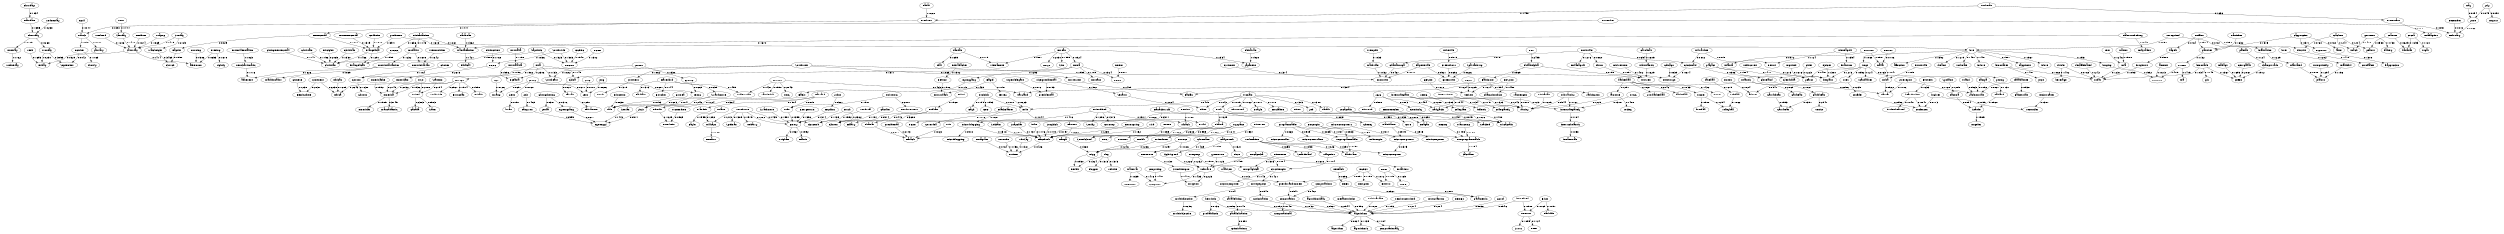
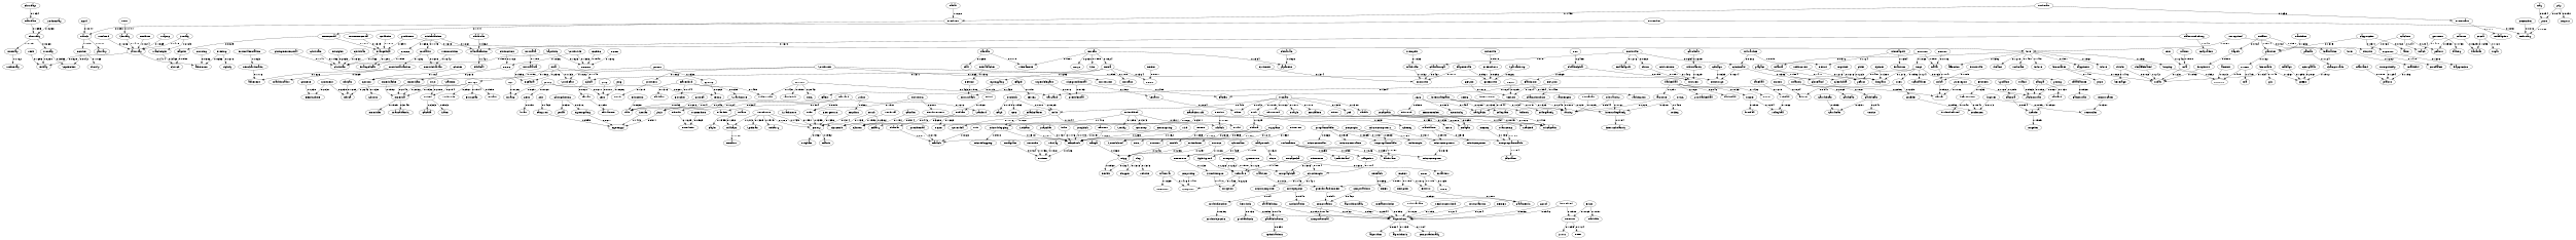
  digraph {
    October
    September
    shortly
    December
    February
    April
    March
    January
    July
    June
    August
    November
    May
    Thursday
    Tuesday
    Monday
    Wedneday
    Friday
    Obama
    Barack
    "DNC."
    Wednesday
    Chungcheong
    Jeolla
    Gyeongsang
    Gyeonggi
    cappuccino
    espresso
    latte
    pastries
    frappuccino
    sweets
    microcomputers
    microcomputer
    Harvard
    Yale
    Tufts
+   Stanford
    Brandeis
    Emory
    UCLA
    Sunday
    Saturday
    Watchnight
    afternoon
    Church
    Facebook
    Twitter
    Rodham
    Hillary
    Clinton
    computations
    computation
    computational
    algorithms
    algorithm
    algorithmic
    computationally
    Chattanooga
    Knoxville
    McCain
    Dole
    Bush
    Quayle
    Biden
    Huckabee
    Thurmond
    Jeb
    Laxalt
    Vilsack
    Coverdell
    Reagan
    Cheney
    Gore
    longs
    yearns
    loves
    pining
    despairs
    scandalizes
    adores
    confides
    Houston
    Dallas
    Atlanta
    Tulsa
    Kansas
    United
    States
    Canada
    Johns
    Hopkins
    Brigham
    Nabrit
    bagels
    doughnuts
    sodas
    Fayetteville
    Greenville
    peanuts
    peanut
    bananas
    confesses
    Philadelphia
    Baltimore
    Pittsburgh
    Maryland
    Washington
    Cincinnati
    Cleveland
    morning
    Jeong
    seong
    Jeon
    Kwang
    geun
    Jinju
    hwan
    Kerrey
    Spartanburg
    Princeton
    Nixon
    evening
    nightly
    Louisville
    Akron
    Indianapolis
    Midwest
    gyeong
    jong
    Greensboro
    multiobjective
    "multi-objective"
    Haverford
    Swarthmore
    Goucher
    Earlham
    Millersville
    Oberlin
    Otterbein
    yong
    Denver
    forgives
    reconciles
    Kyu
    heuristic
    probabilistic
    parallelizing
    parallelization
    optimizations
    Cornell
    crackers
    biscuits
    snack
    cornflakes
    muffins
    Instagram
    BSTs
    LPBoost
    Hashlife
    SVMs
    DAEs
    unrequited
    infatuation
    love
    infatuated
    dreams
    soulmate
    "in-love"
    happiness
    longing
    inlove
    affection
    jealous
    drinks
    beverage
    Laotian
    Vietnamese
    Thai
    "re-programmable"
    hardware
    "vice-presidential"
    presidential
    Senator
    Milwaukee
    Detroit
    "DPRK."
    DPRK
    China
    Taiwan
    Taiwanese
    Tallahassee
    Jacksonville
    Gainesville
    Pentecostal
    Baptist
    evangelical
    Evangelicals
    Christian
    Chicago
    heartbroken
    brokenhearted
    programmable
    microcontroller
    "micro-controllers"
    "non-programmable"
    calculator
    "co-captain"
    "tri-captain"
    coached
    sorrows
    Tacoma
    Seattle
    Angeles
    LexRank
    RDFs
    parametric
    PCFGs
    pseudorandomness
    "HMMs."
    DBSCAN
    gprof
    soccer
    football
    volleyball
    kernelized
    mainframe
    "mini-computer"
    "micro-blogging"
    microblogging
    Asheville
    Miami
    Korean
    Korea
    Japanese
    Sino
    Koryo
    Pyongyang
    Koreans
    Haeju
    Digg
    Reddit
    multiphysics
    optimization
    "sub-varsity"
    varsity
    intercollegiately
    "inter-scholastic"
    algorithmically
    Myspace
    SoundCloud
    tumblr
    Buzznet
    Kangwon
    Oakland
    McKendree
    tea
    JCJC
    Finwood
    Ladyjacks
    Gominsky
    metaheuristics
    SystemVue
    CircuitLogix
    software
    "micro-computer"
    computer
    Dropbox
    Huntsville
    Formspring
    envies
    workstation
    Milkymist
    Smartboard
    Pownce
    Posterous
    StumbleUpon
    "multi-variate"
    Nashville
    basketball
    lacrosse
    "A.A.U."
    "pro-basketball"
    baskeball
    hockey
    lemonade
    coffee
    gin
    Thurdays
    Raindate
    Memphis
-   intramurals
    DailyBooth
    Piczo
    Imeem
    softball
    Southwest
    Northwest
    Southeast
    Southern
    Pacific
    North
    lemonades
    juice
    Kucinich
    Bayh
    GOP
    WalkSAT
    CHSAA
    MHSAA
    Tampa
    DeMint
    Shreveport
    Millsaps
    DePauw
    Protestant
    Anabaptist
    cocoa
    sugar
    paletas
    champurrado
    Minneapolis
    Evanston
    Asia
    Oceania
    Europe
    Africa
    European
    America
    Britain
    worldwide
    intercollegiate
    collegiate
    athletic
    Binitarianism
    modalist
    Mandaeanism
    CoGGC
    nontrinitarianism
    "non-trinitarian"
    Bibilical
    adherents
    Traditionalist
    Hagel
    Brownback
    Virb
    YouTube
    unfaithful
    Australia
    Australasia
    "Chosŏn"
    Choson
    Chosun
    PLCLogix
    RoboLogix
    PUTs
    ATPG
    "semi-supervised"
    Spokane
    weekend
    rediscovers
    Morehouse
    Spelman
    Lipscomb
    Meharry
    Stickam
    pities
    NCAA
    SightSpeed
    WHAC
    soda
    BumpTop
    "non-graphical"
    Ellsbeth
    Chinese
    Hemisphere
    decaffeinated
    beer
    "post-quantum"
    lover
    PRNGs
    Friendster
    Tulane
    Baylor
    unrequitedly
    Friendfeed
    Storify
    GovLoop
    Qwiki
    OGBB
    URCNA
    reciprocates
    blog
    Blogger
    website
    NMJC
    "non-Pentecostal"
    WhoSay
    letterwinner
    collegiately
    Georgetown
    Nazarean
    Xanga
    Gwinnett
    rejoices
    Caribbean
    Carribean
    Mexico
    computing
    Emmenecker
    NuCaptcha
    TotalView
    Satuday
    playact
    Cleothilda
    Mazewar
    ARPANet
    Towson
    Vanderbilt
    UNC
    Snapchat
    noon
    Brethren
    DPSSAL
    championships
    Lutheran
    ChromaID
    Jeju
    gourmet
    bakery
    Seosan
    iLike
    Songkick
    midwestern
    APEXC
    Joseon
    Rohrabacher
    Dellums
    PinMAME
    baptistic
    roaster
    "micro-computers"
    Okinawan
    Chrisitan
    Pinterest
    GCEPC
    Pelosi
    Southwide
    FGBC
    AmericaIn
    Banachowski
    Woodruff
    Carribbean
    BlackPlanet
    Obamas
    Carolinas
    "Mid-Atlantic"
    n458 [label=trinitarian]
    laments
    requited
    professes
    baseball
    Patreon
    Atlantic
    Caribean
    Danishes
    Mennonitism
    "Bahá'i"
    "Paleo-orthodoxy"
    Kollyvades
    Antihoot
    African
    week
    teabags
    Masscomp
    "neo-charismatic"
    Rusk
    n478 [label="pining-Pentecostal"]
    Christain
    Distinctives
    Candler
    VanLengen
    Godbeite
    superdelegate
    Postmillennialism
    Mitt
    wrapup
    Universty
    Northwestern
    American
    Transatlantic
    AmericaThe
    Swathmore
    USA
    continent
    Disciples
    Georgallas
    presidental
    New
    StatesIn
    October -> September [label=0.0042]
    October -> shortly [label=0.1765]
    December -> February [label=0.0042]
    April -> March [label=0.0044]
    March -> October [label=0.0051]
    March -> January [label=0.0107]
    July -> June [label=0.0045]
    July -> August [label=0.0051]
    June -> February [label=0.0062]
    November -> February [label=0.0051]
    November -> March [label=0.0051]
    May -> June [label=0.0094]
    Thursday -> Tuesday [label=0.0105]
    Thursday -> Monday [label=0.0268]
    Tuesday -> Wedneday [label=0.1762]
    Monday -> September [label=0.3055]
    Monday -> Friday [label=0.0250]
    Obama -> Barack [label=0.0197]
    Obama -> "DNC." [label=0.2308]
    Wednesday -> Thursday [label=0.0238]
    Chungcheong -> Jeolla [label=0.0301]
    Chungcheong -> Gyeongsang [label=0.0316]
    Gyeongsang -> Gyeonggi [label=0.0677]
    cappuccino -> espresso [label=0.0371]
    cappuccino -> latte [label=0.0760]
    cappuccino -> pastries [label=0.1315]
    espresso -> frappuccino [label=0.1308]
    pastries -> sweets [label=0.1132]
    sweets -> sorrows [label=0.4091]
    sweets -> tea [label=0.1419]
    microcomputers -> microcomputer [label=0.0375]
    Harvard -> Yale [label=0.0384]
    Harvard -> Tufts [label=0.0879]
+   Harvard -> Stanford [label=0.1272]
    Harvard -> Brandeis [label=0.1504]
    Tufts -> Emory [label=0.1359]
+   Stanford -> UCLA [label=0.1663]
    Emory -> Brigham [label=0.1967]
    Emory -> Nabrit [label=0.1992]
    Sunday -> Saturday [label=0.0419]
    Sunday -> Watchnight [label=0.2125]
    Saturday -> Friday [label=0.0529]
    Saturday -> afternoon [label=0.1414]
    Watchnight -> Church [label=0.3469]
    Facebook -> Twitter [label=0.0426]
    Rodham -> Hillary [label=0.0440]
    Rodham -> Clinton [label=0.0974]
    computations -> computation [label=0.0461]
    computation -> computational [label=0.0748]
    computation -> algorithms [label=0.0927]
    algorithms -> algorithm [label=0.0824]
    algorithms -> algorithmic [label=0.1139]
    algorithms -> computationally [label=0.1184]
    Chattanooga -> Knoxville [label=0.0467]
    McCain -> Dole [label=0.0479]
    McCain -> Bush [label=0.1019]
    McCain -> Quayle [label=0.1017]
    McCain -> Biden [label=0.1042]
    McCain -> Huckabee [label=0.1118]
    McCain -> Thurmond [label=0.1162]
    McCain -> Jeb [label=0.1303]
    McCain -> Laxalt [label=0.1380]
    Dole -> Vilsack [label=0.1044]
    Dole -> Coverdell [label=0.1176]
    Bush -> Obama [label=0.1229]
    Bush -> Clinton [label=0.0621]
    Bush -> Reagan [label=0.0808]
    Bush -> Cheney [label=0.0831]
    Bush -> Gore [label=0.1238]
    longs -> yearns [label=0.0491]
    longs -> loves [label=0.0952]
    longs -> pining [label=0.0763]
    longs -> despairs [label=0.1273]
    longs -> scandalizes [label=0.1241]
    loves -> adores [label=0.0541]
    loves -> confides [label=0.1239]
    confides -> confesses [label=0.0552]
    Houston -> Dallas [label=0.0501]
    Houston -> Atlanta [label=0.0972]
    Dallas -> Tulsa [label=0.1041]
    Tulsa -> Kansas [label=0.0922]
    United -> States [label=0.0503]
    United -> Canada [label=0.2303]
    Johns -> Hopkins [label=0.0507]
    Hopkins -> Emory [label=0.1374]
    bagels -> doughnuts [label=0.0508]
    doughnuts -> sodas [label=0.1093]
    Fayetteville -> Knoxville [label=0.0717]
    Fayetteville -> Greenville [label=0.0521]
    peanuts -> peanut [label=0.0538]
    peanuts -> bananas [label=0.0625]
    Philadelphia -> Baltimore [label=0.0569]
    Philadelphia -> Pittsburgh [label=0.0755]
    Baltimore -> Maryland [label=0.1384]
    Baltimore -> Washington [label=0.1594]
    Cincinnati -> Pittsburgh [label=0.0674]
    Cincinnati -> Cleveland [label=0.0586]
    Cleveland -> Kansas [label=0.0896]
    morning -> afternoon [label=0.0586]
    Jeong -> seong [label=0.0607]
    Jeong -> Jeon [label=0.0617]
    Jeong -> Kwang [label=0.0657]
    Jeong -> geun [label=0.0760]
    seong -> Jinju [label=0.1689]
    geun -> hwan [label=0.0757]
    Jinju -> Gyeonggi [label=0.0977]
    Kerrey -> Dole [label=0.0623]
    Spartanburg -> Greenville [label=0.0626]
    Princeton -> Yale [label=0.0638]
    Nixon -> Reagan [label=0.0651]
    evening -> afternoon [label=0.0653]
    evening -> nightly [label=0.1678]
    Louisville -> Chattanooga [label=0.0781]
    Louisville -> Cincinnati [label=0.0654]
    Louisville -> Akron [label=0.0860]
    Louisville -> Indianapolis [label=0.1276]
    Akron -> Midwest [label=0.1857]
    gyeong -> seong [label=0.0669]
    jong -> Jeon [label=0.0686]
    Greensboro -> Greenville [label=0.0692]
    multiobjective -> "multi-objective" [label=0.0696]
    Haverford -> Swarthmore [label=0.0699]
    Haverford -> Goucher [label=0.1144]
    Haverford -> Earlham [label=0.1313]
    Haverford -> Millersville [label=0.1455]
    Swarthmore -> Yale [label=0.1041]
    Swarthmore -> Oberlin [label=0.1245]
    Oberlin -> Otterbein [label=0.1229]
    yong -> Jeon [label=0.0701]
    Denver -> Dallas [label=0.0706]
    forgives -> confesses [label=0.0713]
    forgives -> reconciles [label=0.1059]
    Kyu -> Kwang [label=0.0726]
    heuristic -> algorithms [label=0.0852]
    heuristic -> probabilistic [label=0.0736]
    parallelizing -> algorithms [label=0.1052]
    parallelizing -> parallelization [label=0.0748]
    parallelization -> optimizations [label=0.0891]
    Cornell -> Yale [label=0.0753]
    crackers -> peanut [label=0.1204]
    crackers -> biscuits [label=0.0760]
    crackers -> snack [label=0.1247]
    biscuits -> cornflakes [label=0.1410]
    muffins -> pastries [label=0.0974]
    muffins -> bagels [label=0.0764]
    muffins -> biscuits [label=0.0950]
    Instagram -> Twitter [label=0.0764]
    BSTs -> LPBoost [label=0.0765]
    BSTs -> Hashlife [label=0.1097]
    LPBoost -> SVMs [label=0.1095]
    LPBoost -> DAEs [label=0.1124]
    unrequited -> infatuation [label=0.0767]
    unrequited -> love [label=0.0890]
-   infatuation -> infatuated [label=0.1229]
    love -> longs [label=0.1068]
    love -> dreams [label=0.1279]
    love -> soulmate [label=0.1451]
    love -> "in-love" [label=0.1491]
    love -> happiness [label=0.1507]
    love -> longing [label=0.1531]
    love -> inlove [label=0.1567]
    love -> affection [label=0.1592]
    infatuated -> jealous [label=0.0808]
    longing -> sorrows [label=0.1592]
    drinks -> sodas [label=0.0768]
    drinks -> beverage [label=0.1402]
    Laotian -> Vietnamese [label=0.0775]
    Laotian -> Thai [label=0.1659]
    "re-programmable" -> hardware [label=0.0790]
    "vice-presidential" -> presidential [label=0.0793]
    "vice-presidential" -> Senator [label=0.1561]
    Senator -> Biden [label=0.1024]
    Milwaukee -> Cincinnati [label=0.0802]
    Milwaukee -> Detroit [label=0.0875]
    "DPRK." -> DPRK [label=0.0817]
    China -> Taiwan [label=0.0821]
    Taiwan -> Taiwanese [label=0.1257]
    Tallahassee -> Jacksonville [label=0.0827]
    Tallahassee -> Gainesville [label=0.0938]
    Pentecostal -> Baptist [label=0.0829]
    Pentecostal -> evangelical [label=0.1077]
    Baptist -> Church [label=0.0950]
    evangelical -> Evangelicals [label=0.1291]
    evangelical -> Christian [label=0.1466]
    Chicago -> Pittsburgh [label=0.0839]
    heartbroken -> confesses [label=0.0847]
    heartbroken -> brokenhearted [label=0.1040]
    programmable -> "re-programmable" [label=0.0885]
    programmable -> microcontroller [label=0.0863]
    programmable -> "micro-controllers" [label=0.0909]
    programmable -> "non-programmable" [label=0.1154]
    "non-programmable" -> calculator [label=0.1794]
    "co-captain" -> "tri-captain" [label=0.0875]
    "co-captain" -> coached [label=0.1494]
    Tacoma -> Seattle [label=0.0894]
    Seattle -> Angeles [label=0.1505]
    LexRank -> RDFs [label=0.0896]
    RDFs -> parametric [label=0.0967]
    PCFGs -> pseudorandomness [label=0.0897]
    PCFGs -> "HMMs." [label=0.1072]
    PCFGs -> DBSCAN [label=0.1198]
    pseudorandomness -> computation [label=0.0947]
    "HMMs." -> parametric [label=0.1007]
    gprof -> algorithms [label=0.0898]
    soccer -> football [label=0.0900]
    soccer -> volleyball [label=0.1254]
    kernelized -> algorithms [label=0.0946]
    kernelized -> LPBoost [label=0.0908]
    mainframe -> microcomputers [label=0.0949]
    mainframe -> "mini-computer" [label=0.0915]
    "micro-blogging" -> Facebook [label=0.1518]
    "micro-blogging" -> microblogging [label=0.0918]
    Asheville -> Greensboro [label=0.0919]
    Miami -> Jacksonville [label=0.0923]
    Korean -> Vietnamese [label=0.1587]
    Korean -> Korea [label=0.0924]
    Korean -> Japanese [label=0.1534]
    Korean -> Sino [label=0.1999]
    Korean -> Koryo [label=0.2050]
    Korea -> DPRK [label=0.1324]
    Korea -> China [label=0.1311]
    Korea -> Pyongyang [label=0.1293]
    Korea -> Koreans [label=0.1789]
    Pyongyang -> Haeju [label=0.1779]
    Haeju -> Jinju [label=0.1124]
    Digg -> Reddit [label=0.0930]
    multiphysics -> multiobjective [label=0.1041]
    multiphysics -> optimization [label=0.0940]
    optimization -> algorithms [label=0.1032]
    "sub-varsity" -> varsity [label=0.0944]
    "sub-varsity" -> intercollegiately [label=0.1167]
    intercollegiately -> "inter-scholastic" [label=0.1184]
-   "inter-scholastic" -> intramurals [label=0.1058]
    algorithmically -> algorithms [label=0.0944]
    Myspace -> Facebook [label=0.1020]
    Myspace -> SoundCloud [label=0.0959]
    Myspace -> tumblr [label=0.1247]
    Myspace -> Buzznet [label=0.1287]
    tumblr -> Digg [label=0.1246]
    Kangwon -> Gyeonggi [label=0.0959]
    Oakland -> Seattle [label=0.0960]
    McKendree -> Otterbein [label=0.0965]
    JCJC -> Finwood [label=0.0988]
    JCJC -> Ladyjacks [label=0.1494]
    JCJC -> Gominsky [label=0.1883]
    Finwood -> "tri-captain" [label=0.1826]
    metaheuristics -> algorithms [label=0.0996]
    SystemVue -> CircuitLogix [label=0.1004]
    SystemVue -> software [label=0.1125]
    CircuitLogix -> multiphysics [label=0.1421]
    CircuitLogix -> "micro-computer" [label=0.1743]
    software -> computer [label=0.1433]
    software -> Dropbox [label=0.2223]
    Huntsville -> Tulsa [label=0.1005]
    Formspring -> Facebook [label=0.1239]
    envies -> adores [label=0.1024]
    workstation -> microcomputer [label=0.1390]
    workstation -> hardware [label=0.1026]
    workstation -> Milkymist [label=0.1053]
    workstation -> Smartboard [label=0.1653]
    Milkymist -> CircuitLogix [label=0.1104]
    Pownce -> Digg [label=0.1297]
    Pownce -> Posterous [label=0.1026]
    Posterous -> StumbleUpon [label=0.1130]
    StumbleUpon -> Dropbox [label=0.1470]
    "multi-variate" -> algorithms [label=0.1028]
    Nashville -> Knoxville [label=0.1032]
    basketball -> soccer [label=0.1033]
    basketball -> lacrosse [label=0.1251]
    basketball -> "A.A.U." [label=0.1422]
    basketball -> "pro-basketball" [label=0.1621]
    basketball -> baskeball [label=0.2046]
    lacrosse -> varsity [label=0.1225]
    lacrosse -> hockey [label=0.1408]
    lemonade -> sodas [label=0.1034]
    lemonade -> coffee [label=0.1367]
    lemonade -> gin [label=0.1749]
    Thurdays -> Raindate [label=0.1034]
    Raindate -> Thursday [label=0.1355]
    Memphis -> Nashville [label=0.1035]
    DailyBooth -> Posterous [label=0.1058]
    DailyBooth -> Piczo [label=0.1321]
    Imeem -> SoundCloud [label=0.1059]
    softball -> volleyball [label=0.1062]
    Southwest -> Midwest [label=0.1959]
    Southwest -> Northwest [label=0.1065]
    Southwest -> Southeast [label=0.1602]
    Southwest -> Southern [label=0.1862]
    Northwest -> Pacific [label=0.1489]
    Southern -> North [label=0.1375]
    lemonades -> sodas [label=0.1068]
    lemonades -> juice [label=0.1481]
    Kucinich -> Dole [label=0.1070]
    Kucinich -> Bayh [label=0.1195]
    Kucinich -> GOP [label=0.1593]
    WalkSAT -> pseudorandomness [label=0.1073]
    CHSAA -> MHSAA [label=0.1078]
    MHSAA -> varsity [label=0.1243]
    Tampa -> Jacksonville [label=0.1092]
    Tampa -> Oakland [label=0.1137]
    DeMint -> Vilsack [label=0.1100]
    Shreveport -> Kansas [label=0.1106]
    Shreveport -> Jacksonville [label=0.1128]
    Millsaps -> DePauw [label=0.1108]
    Protestant -> Anabaptist [label=0.1111]
    cocoa -> bananas [label=0.1293]
    cocoa -> sugar [label=0.1120]
    paletas -> champurrado [label=0.1124]
    champurrado -> coffee [label=0.1912]
    Minneapolis -> Detroit [label=0.1124]
    Minneapolis -> Evanston [label=0.1354]
    Asia -> China [label=0.1745]
    Asia -> Southeast [label=0.1133]
    Asia -> Oceania [label=0.2306]
    Asia -> Europe [label=0.1982]
    Europe -> Africa [label=0.2243]
    Europe -> European [label=0.1914]
    Europe -> America [label=0.1936]
    Europe -> Britain [label=0.1990]
    Europe -> worldwide [label=0.2567]
    America -> American [label=0.1985]
    America -> Transatlantic [label=0.3145]
    intercollegiate -> varsity [label=0.1134]
    intercollegiate -> collegiate [label=0.1208]
    intercollegiate -> athletic [label=0.1383]
    Binitarianism -> modalist [label=0.1143]
    Binitarianism -> Mandaeanism [label=0.1261]
    Binitarianism -> CoGGC [label=0.1636]
    modalist -> nontrinitarianism [label=0.1232]
    modalist -> "non-trinitarian" [label=0.1608]
    Mandaeanism -> Bibilical [label=0.1421]
    CoGGC -> Evangelicals [label=0.1599]
    nontrinitarianism -> adherents [label=0.1626]
    nontrinitarianism -> Traditionalist [label=0.1839]
    Hagel -> Kerrey [label=0.1151]
    Hagel -> Brownback [label=0.1439]
    Virb -> Facebook [label=0.1152]
    YouTube -> Twitter [label=0.1156]
    unfaithful -> jealous [label=0.1156]
    Australia -> Australasia [label=0.1158]
    Australasia -> Oceania [label=0.1596]
    "Chosŏn" -> Choson [label=0.1164]
    Choson -> Chosun [label=0.1638]
    PLCLogix -> "re-programmable" [label=0.0503]
    PLCLogix -> RoboLogix [label=0.1168]
    PUTs -> "HMMs." [label=0.1179]
    PUTs -> ATPG [label=0.1169]
    "semi-supervised" -> algorithms [label=0.1195]
    Spokane -> Tacoma [label=0.1205]
    weekend -> Saturday [label=0.1206]
    rediscovers -> yearns [label=0.1213]
    Morehouse -> Emory [label=0.1282]
    Morehouse -> Millsaps [label=0.1213]
    Morehouse -> Spelman [label=0.1389]
    Morehouse -> Lipscomb [label=0.1439]
    Morehouse -> Meharry [label=0.1579]
    Stickam -> Facebook [label=0.1217]
    pities -> despairs [label=0.1223]
    NCAA -> MHSAA [label=0.1225]
    SightSpeed -> software [label=0.1226]
    WHAC -> intercollegiately [label=0.1231]
    WHAC -> Ladyjacks [label=0.1544]
    soda -> sodas [label=0.1231]
    BumpTop -> software [label=0.1232]
    BumpTop -> "non-graphical" [label=0.1578]
    Ellsbeth -> heartbroken [label=0.1233]
    Chinese -> Hemisphere [label=0.1238]
    decaffeinated -> sodas [label=0.1242]
    beer -> soda [label=0.1246]
    "post-quantum" -> algorithms [label=0.1274]
    lover -> unfaithful [label=0.1282]
    PRNGs -> algorithms [label=0.1284]
    Friendster -> Digg [label=0.1286]
    Tulane -> Millsaps [label=0.1292]
    Tulane -> Baylor [label=0.1955]
    unrequitedly -> jealous [label=0.1294]
    Friendfeed -> "micro-blogging" [label=0.1476]
    Friendfeed -> Storify [label=0.1296]
    Friendfeed -> GovLoop [label=0.1373]
    Friendfeed -> Qwiki [label=0.1517]
    OGBB -> URCNA [label=0.1302]
    reciprocates -> reconciles [label=0.1307]
    blog -> Reddit [label=0.1324]
    blog -> Blogger [label=0.1313]
    blog -> website [label=0.1373]
    NMJC -> intercollegiately [label=0.1318]
    "non-Pentecostal" -> evangelical [label=0.1319]
    WhoSay -> Twitter [label=0.1321]
    letterwinner -> varsity [label=0.1323]
    letterwinner -> collegiately [label=0.1751]
    Georgetown -> Emory [label=0.1350]
    Nazarean -> Mandaeanism [label=0.1362]
    Xanga -> Digg [label=0.1368]
    Gwinnett -> Knoxville [label=0.1374]
    rejoices -> despairs [label=0.1380]
    Caribbean -> Carribean [label=0.1397]
    Caribbean -> Mexico [label=0.2547]
    computing -> computer [label=0.1401]
    Emmenecker -> "tri-captain" [label=0.1408]
    NuCaptcha -> software [label=0.1409]
    NuCaptcha -> TotalView [label=0.1618]
    Satuday -> Saturday [label=0.1410]
    playact -> yearns [label=0.1411]
    playact -> Cleothilda [label=0.1584]
    Mazewar -> computer [label=0.1416]
    Mazewar -> ARPANet [label=0.1659]
    Towson -> Maryland [label=0.1423]
    Towson -> Millersville [label=0.1437]
    Towson -> Vanderbilt [label=0.1590]
    Towson -> UNC [label=0.2043]
    Snapchat -> Facebook [label=0.1437]
    noon -> Satuday [label=0.1444]
    Brethren -> Pentecostal [label=0.1447]
    DPSSAL -> MHSAA [label=0.1614]
    DPSSAL -> championships [label=0.1450]
    Lutheran -> Protestant [label=0.1636]
    Lutheran -> Brethren [label=0.1458]
    ChromaID -> SightSpeed [label=0.1469]
    Jeju -> Kangwon [label=0.1469]
    gourmet -> snack [label=0.1470]
    gourmet -> bakery [label=0.1738]
    Seosan -> Gyeonggi [label=0.1473]
    iLike -> Facebook [label=0.1476]
    Songkick -> Facebook [label=0.1479]
    midwestern -> Midwest [label=0.1482]
    APEXC -> "non-programmable" [label=0.1498]
    Joseon -> gyeong [label=0.1530]
    Joseon -> Choson [label=0.1098]
    Rohrabacher -> Dellums [label=0.1502]
    Dellums -> Brownback [label=0.1506]
    PinMAME -> "non-graphical" [label=0.1503]
    baptistic -> Christian [label=0.1508]
    baptistic -> URCNA [label=0.1523]
    roaster -> soda [label=0.1508]
    "micro-computers" -> microcomputers [label=0.1517]
    Okinawan -> Japanese [label=0.1528]
    Chrisitan -> Christian [label=0.1530]
    Pinterest -> Friendster [label=0.1537]
    GCEPC -> URCNA [label=0.1548]
    Pelosi -> Rodham [label=0.1568]
    Southwide -> URCNA [label=0.1583]
    Southwide -> FGBC [label=0.1836]
    FGBC -> AmericaIn [label=0.2615]
    AmericaIn -> America [label=0.2745]
    Banachowski -> UCLA [label=0.2377]
    Banachowski -> "tri-captain" [label=0.1591]
    Woodruff -> Lipscomb [label=0.1592]
    Carribbean -> Carribean [label=0.1593]
    BlackPlanet -> "micro-blogging" [label=0.1601]
    BlackPlanet -> Obamas [label=0.3688]
    Obamas -> Barack [label=0.2277]
    Carolinas -> "Mid-Atlantic" [label=0.1605]
    "Mid-Atlantic" -> Midwest [label=0.1629]
    n458 -> varsity [label=0.1609]
    laments -> sorrows [label=0.1613]
    requited -> despairs [label=0.1616]
    professes -> love [label=0.1618]
    professes -> evangelical [label=0.3971]
    baseball -> softball [label=0.1619]
    Patreon -> Facebook [label=0.1620]
    Atlantic -> Pacific [label=0.1624]
    Atlantic -> Caribbean [label=0.1821]
    Atlantic -> Caribean [label=0.2869]
    Danishes -> pastries [label=0.1632]
    Mennonitism -> "non-trinitarian" [label=0.1642]
    "Bahá'i" -> Brethren [label=0.1668]
    "Paleo-orthodoxy" -> Mandaeanism [label=0.1670]
    "Paleo-orthodoxy" -> Kollyvades [label=0.1848]
    Antihoot -> Saturday [label=0.1674]
    African -> Africa [label=0.1689]
    week -> Friday [label=0.1693]
    teabags -> coffee [label=0.1695]
    Masscomp -> "non-programmable" [label=0.1700]
    "neo-charismatic" -> adherents [label=0.1716]
    Rusk -> Emory [label=0.1739]
    Rusk -> Clinton [label=0.2382]
    n478 -> Christian [label=0.1741]
    Christain -> Christian [label=0.1756]
    Distinctives -> FGBC [label=0.1768]
    Candler -> Lipscomb [label=0.1797]
    VanLengen -> varsity [label=0.1810]
    Godbeite -> evangelical [label=0.1810]
    superdelegate -> presidential [label=0.1816]
    Postmillennialism -> "neo-charismatic" [label=0.1823]
    Mitt -> Barack [label=0.1823]
    wrapup -> Saturday [label=0.1869]
    Universty -> Tufts [label=0.1901]
    Universty -> Northwestern [label=0.2007]
    AmericaThe -> America [label=0.1992]
    Swathmore -> Emory [label=0.1997]
    USA -> United [label=0.2180]
    USA -> America [label=0.2032]
    continent -> Africa [label=0.2230]
    continent -> Hemisphere [label=0.2037]
    Disciples -> Christian [label=0.2065]
    Georgallas -> coffee [label=0.2067]
    presidental -> Barack [label=0.2143]
    New -> Philadelphia [label=0.2495]
    StatesIn -> United [label=0.2754]
  }
